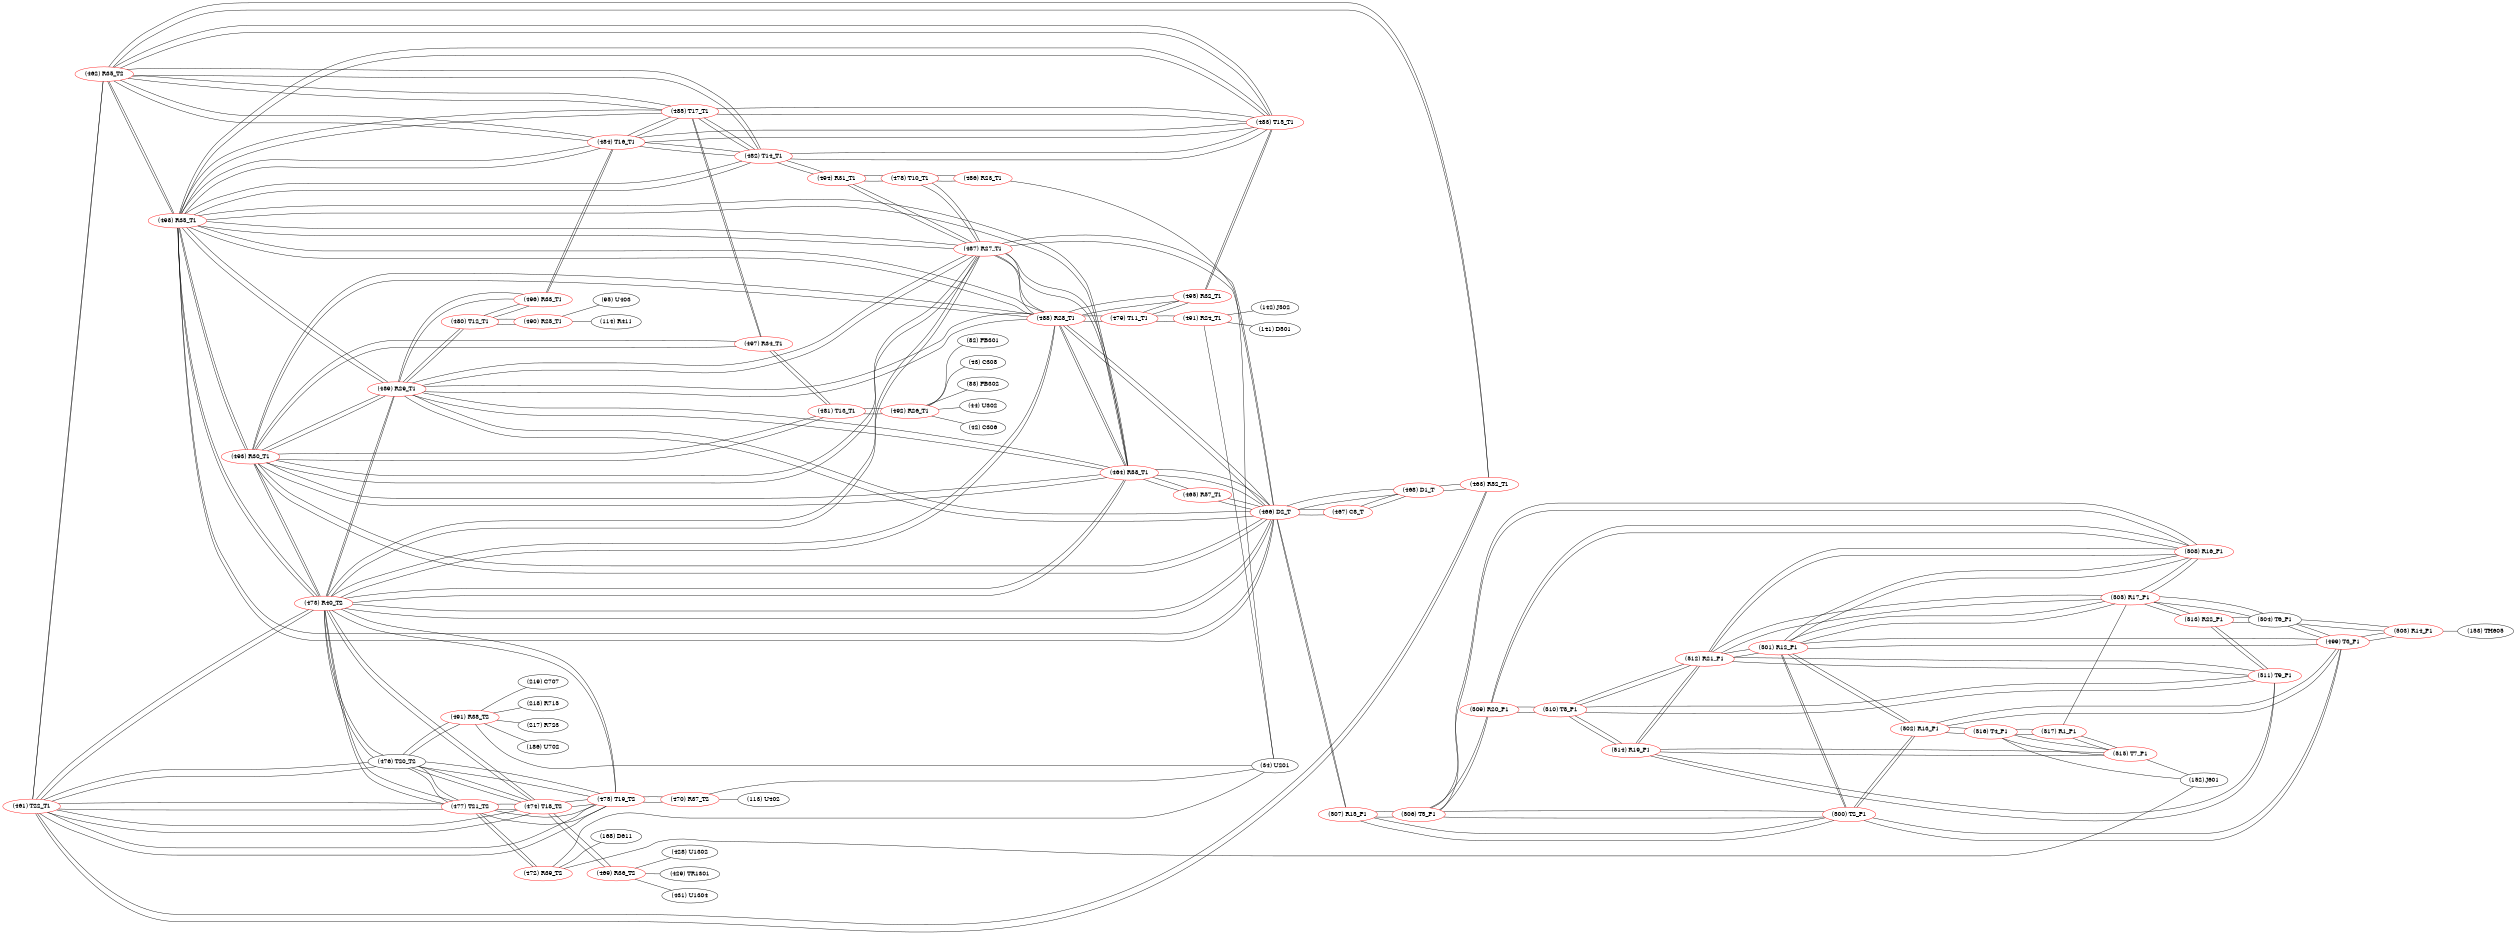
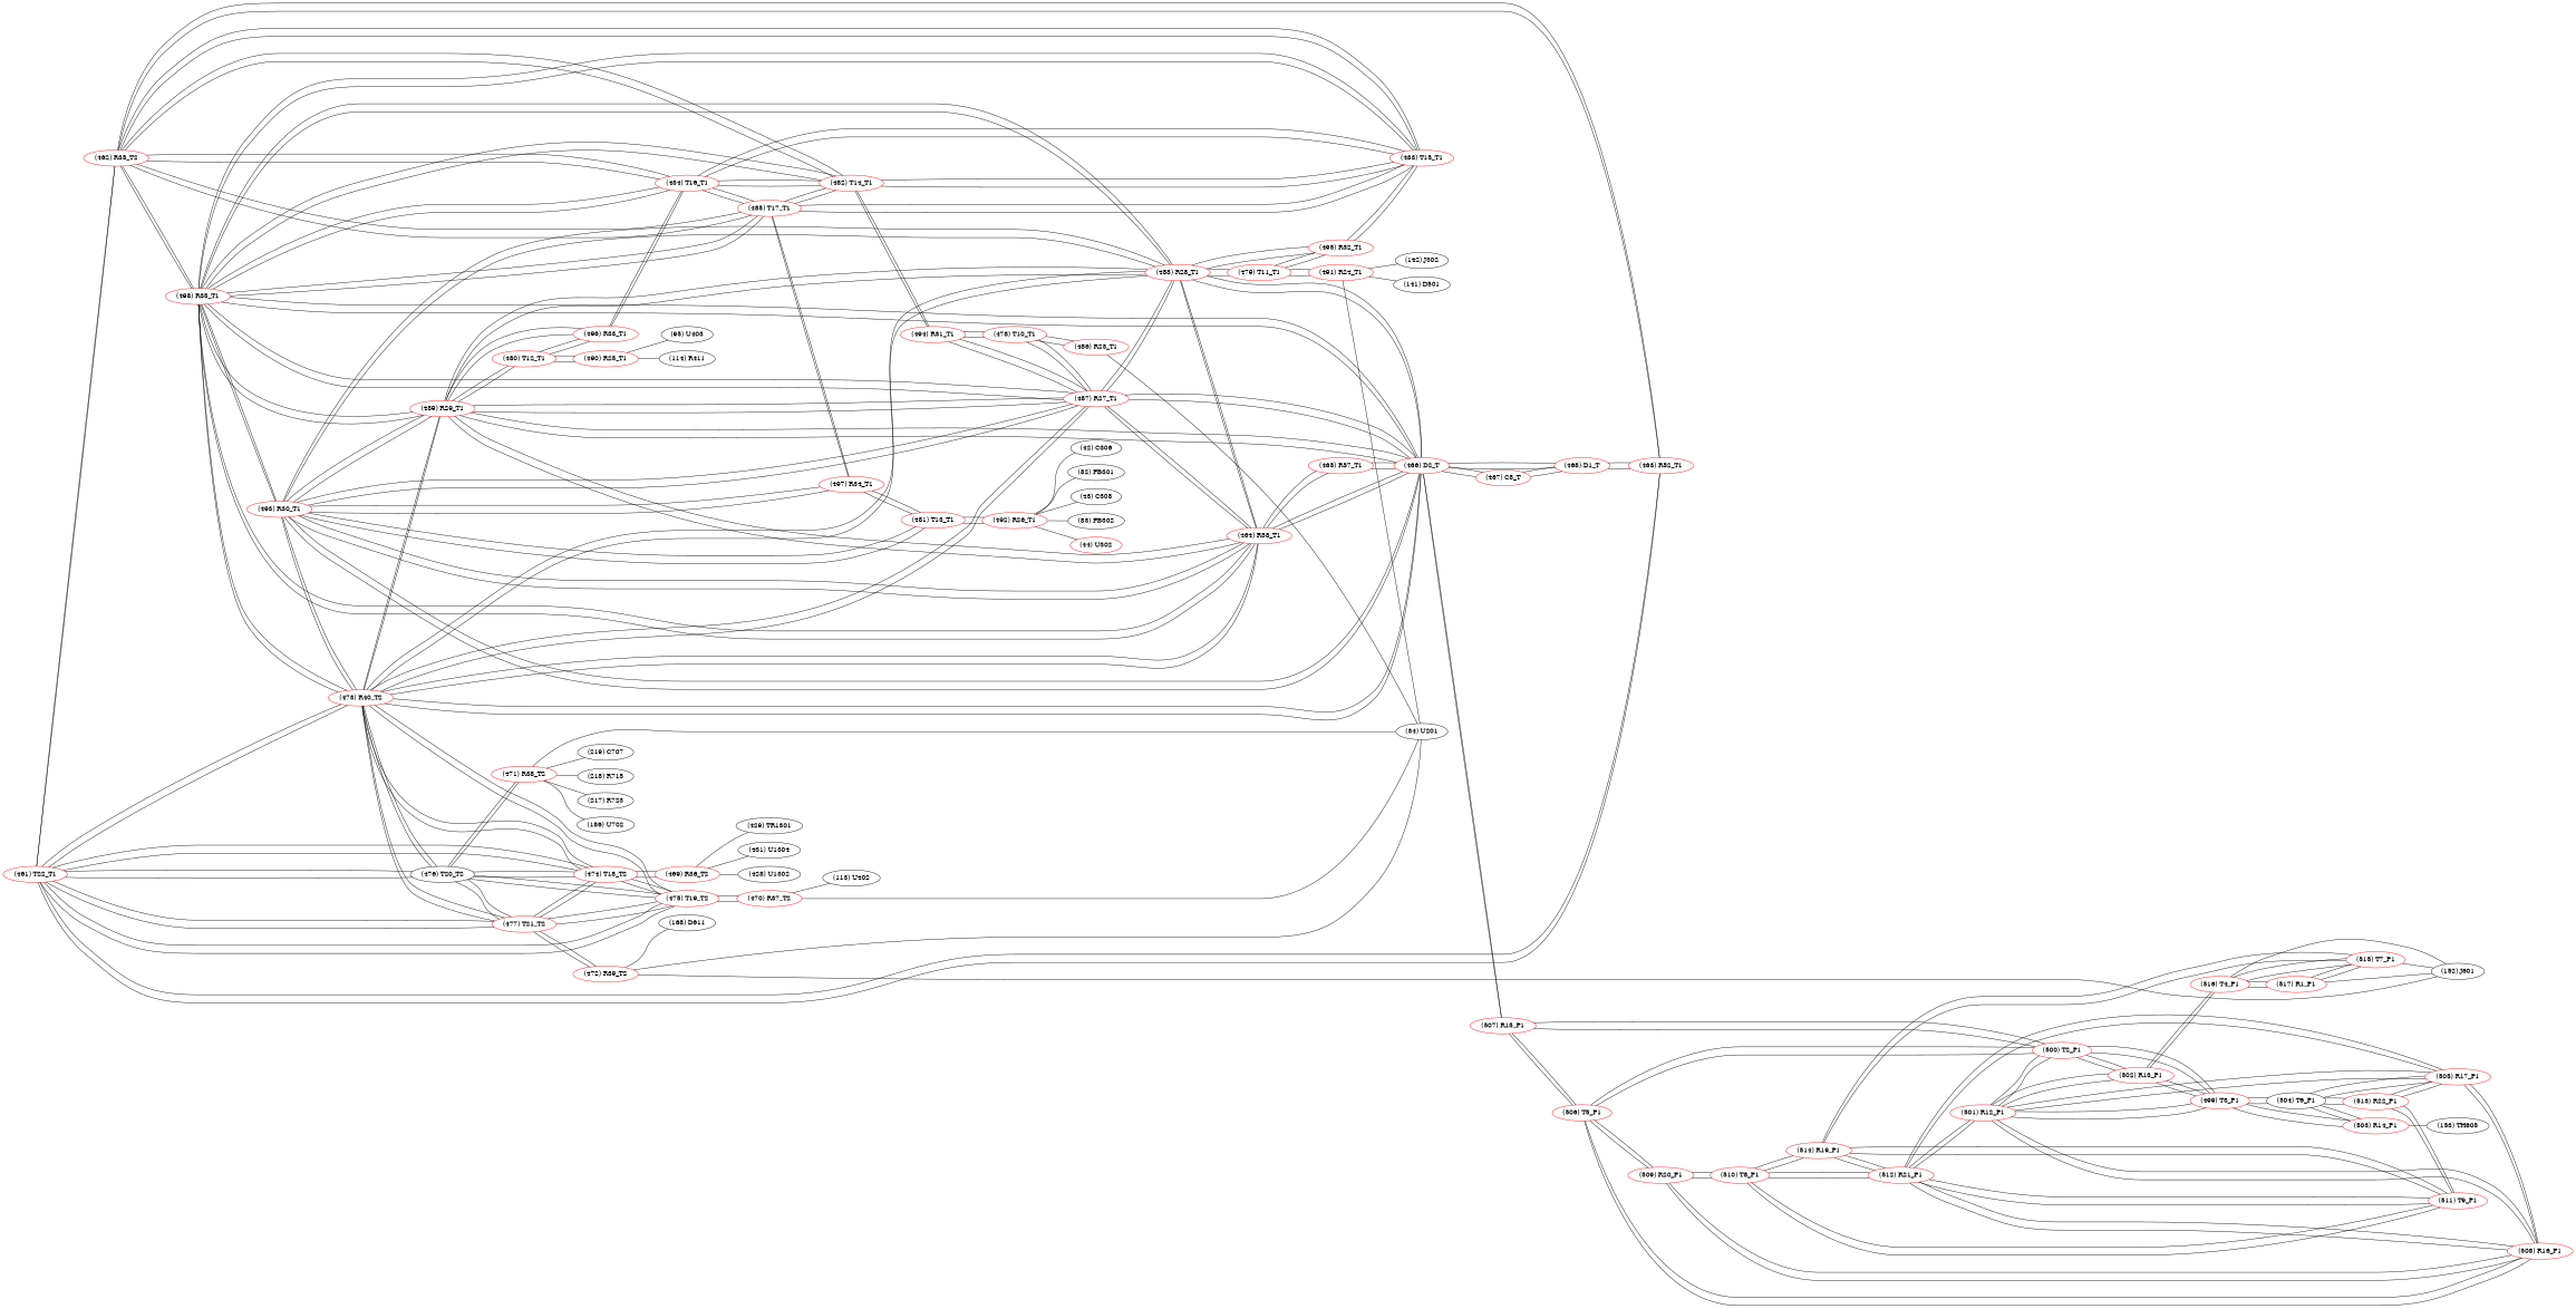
  graph {
    rankdir=LR
    node [color=red]
    n1 [label="(461) T22_T1"]
    n2 [label="(462) R35_T2"]
    n3 [label="(463) R52_T1"]
    n4 [color=black label="(476) T20_T2"]
    n5 [label="(477) T21_T2"]
    n6 [label="(475) T19_T2"]
    n7 [label="(473) R40_T2"]
    n8 [label="(474) T18_T2"]
    n9 [label="(482) T14_T1"]
    n10 [label="(483) T15_T1"]
    n11 [label="(485) T17_T1"]
    n12 [label="(484) T16_T1"]
    n13 [label="(498) R35_T1"]
    n14 [label="(468) D1_T"]
-   n15 [label="(491) R38_T2"]
+   n15 [label="(471) R38_T2"]
    n16 [label="(472) R39_T2"]
    n17 [label="(470) R37_T2"]
    n18 [label="(464) R58_T1"]
    n19 [label="(466) D2_T"]
    n20 [label="(487) R27_T1"]
    n21 [label="(488) R28_T1"]
    n22 [label="(489) R29_T1"]
    n23 [label="(493) R30_T1"]
    n24 [label="(469) R36_T2"]
    n25 [label="(494) R31_T1"]
    n26 [label="(495) R32_T1"]
    n27 [label="(497) R34_T1"]
    n28 [label="(496) R33_T1"]
    n29 [label="(467) C8_T"]
    n30 [label="(34) U201" color=""]
    n31 [label="(186) U702" color=""]
    n32 [label="(219) C707" color=""]
    n33 [label="(218) R715" color=""]
    n34 [label="(217) R723" color=""]
    n35 [label="(168) D611" color=""]
    n36 [label="(152) J601" color=""]
    n37 [label="(113) U402" color=""]
    n38 [label="(465) R57_T1"]
    n39 [label="(507) R15_P1"]
    n40 [label="(478) T10_T1"]
    n41 [label="(479) T11_T1"]
    n42 [label="(480) T12_T1"]
    n43 [label="(481) T13_T1"]
    n44 [label="(431) U1304" color=""]
    n45 [label="(428) U1302" color=""]
    n46 [label="(429) TR1301" color=""]
    n47 [label="(500) T2_P1"]
    n48 [label="(506) T5_P1"]
    n49 [label="(486) R23_T1"]
    n50 [label="(491) R24_T1"]
    n51 [label="(490) R25_T1"]
    n52 [label="(492) R26_T1"]
    n53 [label="(499) T3_P1"]
    n54 [label="(502) R13_P1"]
    n55 [label="(501) R12_P1"]
    n56 [label="(508) R16_P1"]
    n57 [label="(509) R20_P1"]
    n58 [label="(141) D501" color=""]
    n59 [label="(142) J502" color=""]
    n60 [label="(95) U403" color=""]
    n61 [label="(114) R411" color=""]
    n62 [label="(83) FB302" color=""]
-   n63 [label="(44) U302" color=""]
+   n63 [label="(44) U302"]
    n64 [label="(42) C306" color=""]
    n65 [label="(82) FB301" color=""]
    n66 [label="(43) C308" color=""]
    n67 [label="(503) R14_P1"]
    n68 [color=black label="(504) T6_P1"]
    n69 [label="(153) TH605" color=""]
    n70 [label="(505) R17_P1"]
    n71 [label="(513) R22_P1"]
    n72 [label="(516) T4_P1"]
    n73 [label="(512) R21_P1"]
    n74 [label="(511) T9_P1"]
    n75 [label="(515) T7_P1"]
    n76 [label="(517) R1_P1"]
    n77 [label="(510) T8_P1"]
    n78 [label="(514) R19_P1"]
    n1 -- n2
    n1 -- n3
    n1 -- n4
    n1 -- n5
    n1 -- n6
    n1 -- n7
    n1 -- n8
    n2 -- n1
    n2 -- n3
    n2 -- n9
    n2 -- n10
    n2 -- n11
    n2 -- n12
    n2 -- n13
    n3 -- n1
    n3 -- n2
    n3 -- n14
    n4 -- n1
    n4 -- n5
    n4 -- n6
    n4 -- n7
    n4 -- n8
    n4 -- n15
    n5 -- n1
    n5 -- n4
    n5 -- n6
    n5 -- n7
    n5 -- n8
    n5 -- n16
    n6 -- n1
    n6 -- n4
    n6 -- n5
    n6 -- n7
    n6 -- n8
    n6 -- n17
    n7 -- n1
    n7 -- n4
    n7 -- n5
    n7 -- n6
    n7 -- n8
    n7 -- n13
    n7 -- n18
    n7 -- n19
    n7 -- n20
    n7 -- n21
    n7 -- n22
    n7 -- n23
    n8 -- n1
    n8 -- n4
    n8 -- n5
    n8 -- n6
    n8 -- n7
    n8 -- n24
    n9 -- n2
    n9 -- n10
    n9 -- n11
    n9 -- n12
    n9 -- n13
    n9 -- n25
    n10 -- n2
    n10 -- n9
    n10 -- n11
    n10 -- n12
    n10 -- n13
    n10 -- n26
    n11 -- n2
    n11 -- n9
    n11 -- n10
    n11 -- n12
    n11 -- n13
    n11 -- n27
    n12 -- n2
    n12 -- n9
    n12 -- n10
    n12 -- n11
    n12 -- n13
    n12 -- n28
    n13 -- n2
    n13 -- n7
    n13 -- n9
    n13 -- n10
    n13 -- n11
    n13 -- n12
    n13 -- n18
    n13 -- n19
    n13 -- n20
    n13 -- n21
    n13 -- n22
    n13 -- n23
    n14 -- n3
    n14 -- n19
    n14 -- n29
    n15 -- n4
    n15 -- n30
    n15 -- n31
    n15 -- n32
    n15 -- n33
    n15 -- n34
    n16 -- n5
    n16 -- n30
    n16 -- n35
    n16 -- n36
    n17 -- n6
    n17 -- n30
    n17 -- n37
    n18 -- n7
    n18 -- n13
    n18 -- n19
    n18 -- n20
    n18 -- n21
    n18 -- n22
    n18 -- n23
    n18 -- n38
    n19 -- n7
    n19 -- n13
    n19 -- n14
    n19 -- n18
    n19 -- n20
    n19 -- n21
    n19 -- n22
    n19 -- n23
    n19 -- n29
    n19 -- n38
    n19 -- n39
    n20 -- n7
    n20 -- n13
    n20 -- n18
    n20 -- n19
    n20 -- n21
    n20 -- n22
    n20 -- n23
    n20 -- n25
    n20 -- n40
    n21 -- n7
    n21 -- n13
    n21 -- n18
    n21 -- n19
    n21 -- n20
    n21 -- n22
    n21 -- n23
    n21 -- n26
    n21 -- n41
    n22 -- n7
    n22 -- n13
    n22 -- n18
    n22 -- n19
    n22 -- n20
    n22 -- n21
    n22 -- n23
    n22 -- n28
    n22 -- n42
    n23 -- n7
    n23 -- n13
    n23 -- n18
    n23 -- n19
    n23 -- n20
    n23 -- n21
    n23 -- n22
    n23 -- n27
    n23 -- n43
    n24 -- n8
    n24 -- n44
    n24 -- n45
    n24 -- n46
    n25 -- n9
    n25 -- n20
    n25 -- n40
    n26 -- n10
    n26 -- n21
    n26 -- n41
    n27 -- n11
    n27 -- n23
    n27 -- n43
    n28 -- n12
    n28 -- n22
    n28 -- n42
    n29 -- n14
    n29 -- n19
    n38 -- n18
    n38 -- n19
    n39 -- n19
    n39 -- n47
    n39 -- n48
    n40 -- n20
    n40 -- n25
    n40 -- n49
    n41 -- n21
    n41 -- n26
    n41 -- n50
    n42 -- n22
    n42 -- n28
    n42 -- n51
    n43 -- n23
    n43 -- n27
    n43 -- n52
    n47 -- n39
    n47 -- n48
    n47 -- n53
    n47 -- n54
    n47 -- n55
    n48 -- n39
    n48 -- n47
    n48 -- n56
    n48 -- n57
    n49 -- n30
    n49 -- n40
    n50 -- n30
    n50 -- n41
    n50 -- n58
    n50 -- n59
    n51 -- n42
    n51 -- n60
    n51 -- n61
    n52 -- n43
    n52 -- n62
    n52 -- n63
    n52 -- n64
    n52 -- n65
    n52 -- n66
    n53 -- n47
    n53 -- n54
    n53 -- n55
    n53 -- n67
    n53 -- n68
    n54 -- n47
    n54 -- n53
    n54 -- n55
    n54 -- n72
    n55 -- n47
    n55 -- n53
    n55 -- n54
    n55 -- n56
    n55 -- n70
    n55 -- n73
    n56 -- n48
    n56 -- n55
    n56 -- n57
    n56 -- n70
    n56 -- n73
    n57 -- n48
    n57 -- n56
    n57 -- n77
    n67 -- n53
    n67 -- n68
    n67 -- n69
    n68 -- n53
    n68 -- n67
    n68 -- n70
    n68 -- n71
    n70 -- n55
    n70 -- n56
    n70 -- n68
    n70 -- n71
    n70 -- n73
    n71 -- n68
    n71 -- n70
    n71 -- n74
    n72 -- n36
    n72 -- n54
    n72 -- n75
    n72 -- n76
    n73 -- n55
    n73 -- n56
    n73 -- n70
    n73 -- n74
    n73 -- n77
    n73 -- n78
    n74 -- n71
    n74 -- n73
    n74 -- n77
    n74 -- n78
    n75 -- n36
    n75 -- n72
    n75 -- n76
    n75 -- n78
-   n76 -- n70
+   n76 -- n36
    n76 -- n72
    n76 -- n75
    n77 -- n57
    n77 -- n73
    n77 -- n74
    n77 -- n78
    n78 -- n73
    n78 -- n74
    n78 -- n75
    n78 -- n77
  }
